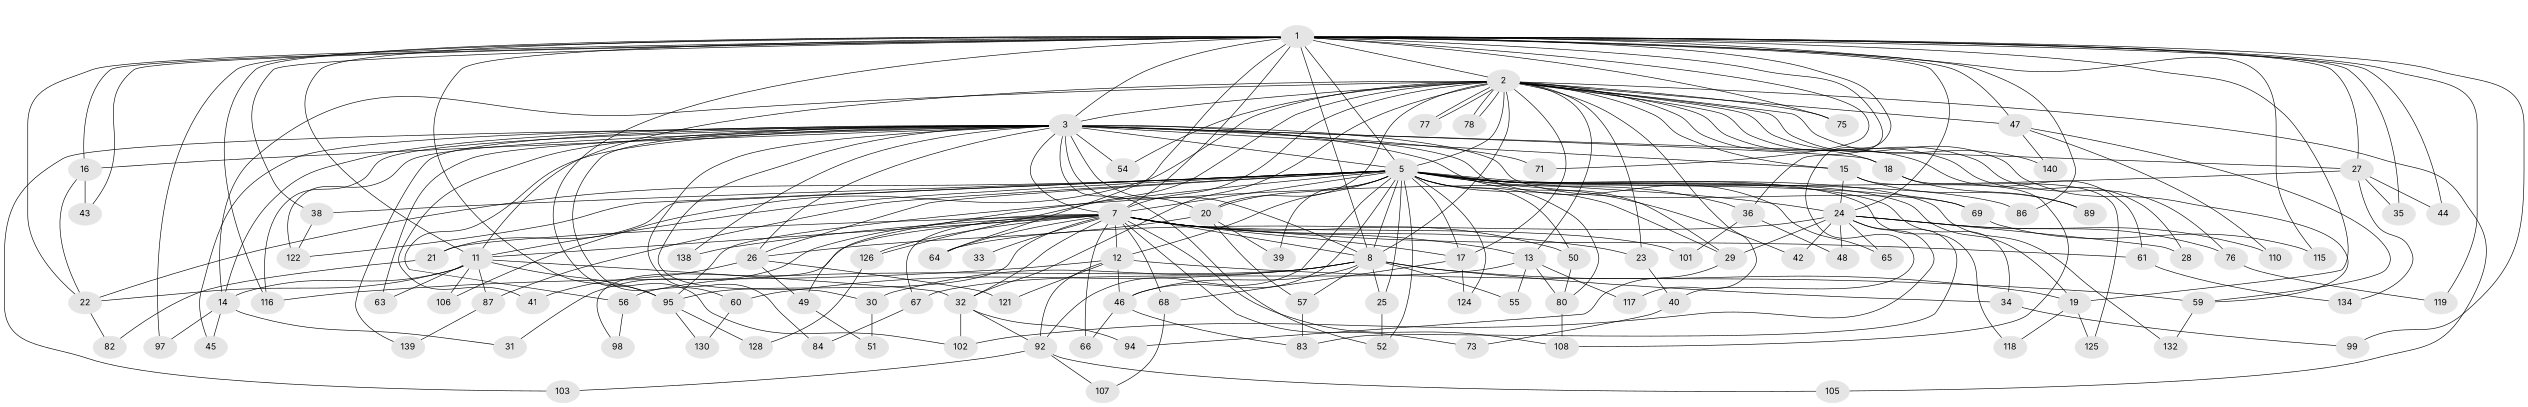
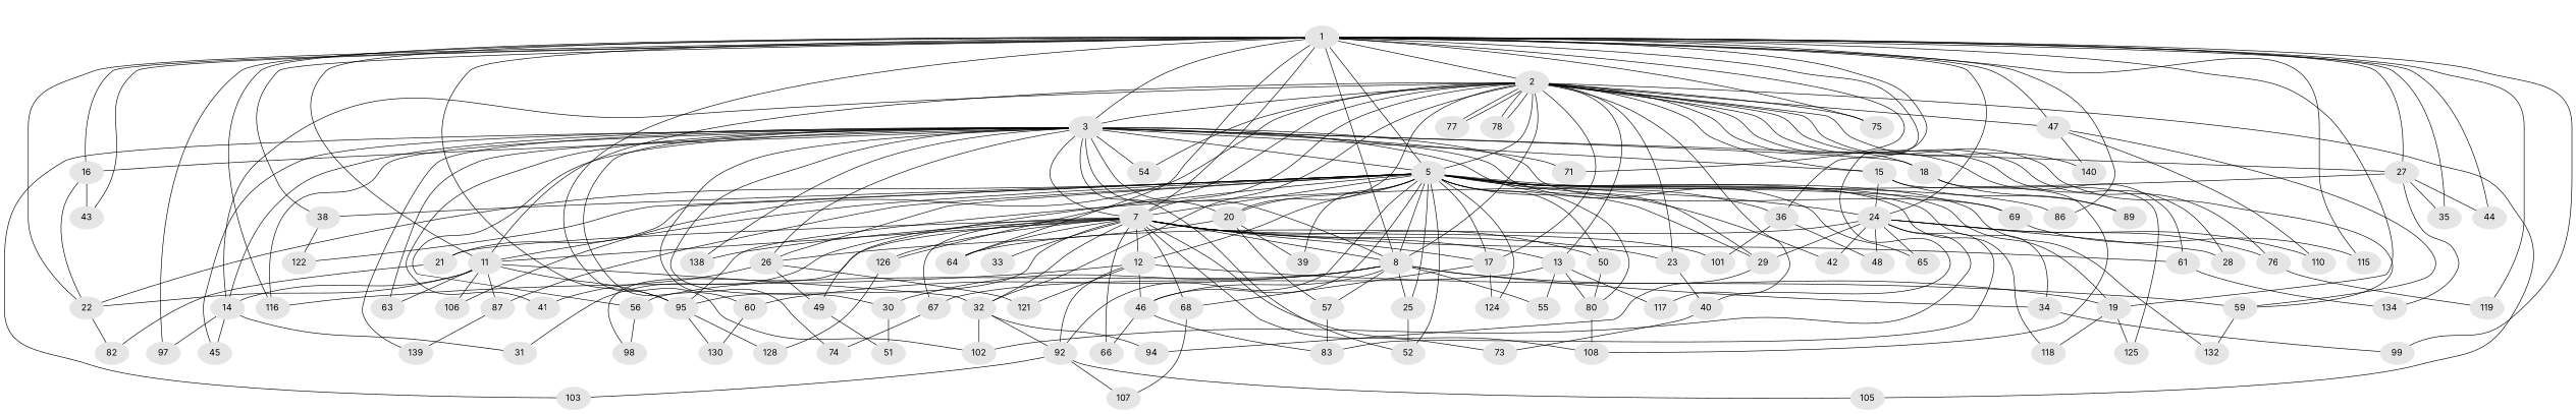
  graph {
    fontname=Inter
    node [color=gray90 fontname=Inter style=filled]
    edge [fontname=Inter]
    1 [super="+6"]
    2 [super="+70"]
    3 [super="+4"]
    5 [super="+10"]
    7 [super="+9"]
    8 [super="+88"]
    11 [super="+85"]
    16 [super="+131"]
    19 [super="+96"]
    22 [super="+123"]
    24 [super="+81"]
    27 [super="+141"]
    35
    36
    38
    40
    43
    44
    47 [super="+72"]
    64 [super="+109"]
    71
    75
    86
    95 [super="+120"]
    97
    99
    102 [super="+112"]
    115
    116
    119
    13 [super="+53"]
    14 [super="+114"]
    15 [super="+62"]
    17 [super="+37"]
    18
    20 [super="+93"]
    23
    28
    32 [super="+113"]
    54
    59 [super="+111"]
    61
    76
    77
    78
    105
    106
    117
    126
    140
    26 [super="+94"]
    29 [super="+137"]
    30 [super="+58"]
    41
    45
    52 [super="+79"]
    56
    60 [super="+135"]
    63
    65
    69
-   74 [label=84]
+   74
    103
    122 [super="+127"]
    138
    139
    12 [super="+136"]
    21
    25
    34
    39
    42
    46 [super="+84"]
    49
    50
    80 [super="+104"]
    87
    92 [super="+100"]
    118
    124
    132
    31
    33
    66
    67
    68
    73
    98
    101
    108 [super="+129"]
    55
    57
    125
    82
    48
    83 [super="+90"]
    110
    134
    130
    128
    89
    n102 [label=94]
    121
    51 [super="+133"]
    107
    1 -- 2 [weight=2]
    1 -- 3 [weight=4]
    1 -- 5 [weight=4]
    1 -- 7 [weight=4]
    1 -- 8 [weight=3]
    1 -- 11
    1 -- 16
    1 -- 19
    1 -- 22
    1 -- 24
    1 -- 27
    1 -- 35
    1 -- 36
    1 -- 38
    1 -- 40
    1 -- 43
    1 -- 44
    1 -- 47
    1 -- 64
    1 -- 71
    1 -- 75
    1 -- 86
    1 -- 95
    1 -- 97
    1 -- 99
    1 -- 102
    1 -- 115
    1 -- 116
    1 -- 119
    2 -- 3 [weight=2]
    2 -- 5 [weight=2]
    2 -- 7 [weight=2]
    2 -- 8
    2 -- 11
    2 -- 47 [weight=2]
    2 -- 75
    2 -- 13 [weight=2]
    2 -- 14
    2 -- 15
    2 -- 17
    2 -- 18
    2 -- 20
    2 -- 23
    2 -- 28
    2 -- 32
    2 -- 54
    2 -- 59
    2 -- 61
    2 -- 76
    2 -- 77
    2 -- 77
    2 -- 78
    2 -- 78
    2 -- 105
    2 -- 106
    2 -- 117
    2 -- 126
    2 -- 140
    3 -- 5 [weight=4]
    3 -- 7 [weight=4]
    3 -- 8 [weight=2]
    3 -- 16
    3 -- 27
    3 -- 71
    3 -- 116
    3 -- 14
    3 -- 15
    3 -- 18
    3 -- 20
    3 -- 54
    3 -- 26
    3 -- 29
    3 -- 30
    3 -- 41
    3 -- 45
    3 -- 52
    3 -- 56
    3 -- 60
    3 -- 63
    3 -- 65
    3 -- 69
    3 -- 74
    3 -- 103
-   3 -- 122
    3 -- 138
    3 -- 139
    5 -- 7 [weight=4]
    5 -- 8 [weight=2]
    5 -- 11
    5 -- 19
    5 -- 22
    5 -- 24
    5 -- 36
    5 -- 38
    5 -- 86
    5 -- 17
    5 -- 20
    5 -- 26
    5 -- 29
    5 -- 52
    5 -- 69
    5 -- 122
    5 -- 12
    5 -- 21
    5 -- 25
    5 -- 34
    5 -- 39
    5 -- 42
    5 -- 46
    5 -- 49
    5 -- 50
    5 -- 80
    5 -- 87
    5 -- 92
    5 -- 118
    5 -- 124
    5 -- 132
    7 -- 8 [weight=2]
    7 -- 11
    7 -- 64
    7 -- 95
    7 -- 13
    7 -- 17
    7 -- 23
    7 -- 32
    7 -- 61
    7 -- 126
    7 -- 138
    7 -- 12
    7 -- 21
    7 -- 50
    7 -- 31
    7 -- 33 [weight=2]
    7 -- 66
    7 -- 67
    7 -- 68
    7 -- 73
    7 -- 98
    7 -- 101
    7 -- 108
    8 -- 19
    8 -- 30
    8 -- 56
    8 -- 60 [weight=2]
    8 -- 25
    8 -- 34
    8 -- 46
    8 -- 55
    8 -- 57
    11 -- 22
    11 -- 95
    11 -- 14
    11 -- 32
    11 -- 106
    11 -- 63
    11 -- 87
    16 -- 22
    16 -- 43
    19 -- 118
    19 -- 125
    22 -- 82
    24 -- 64
    24 -- 102
    24 -- 28
    24 -- 76
    24 -- 29
    24 -- 65
    24 -- 42
    24 -- 48
    24 -- 83
    24 -- 110
    27 -- 35
    27 -- 44
    27 -- 95
    27 -- 134
    36 -- 101
    36 -- 48
    38 -- 122
    40 -- 73
    47 -- 59
    47 -- 140
    47 -- 110
    95 -- 130
    95 -- 128
    13 -- 117
    13 -- 80
    13 -- 67
    13 -- 55
    14 -- 97
    14 -- 45
    14 -- 31
    15 -- 24
    15 -- 108
    15 -- 89
    17 -- 124
    17 -- 68
    18 -- 125
    18 -- 89
    20 -- 26
    20 -- 39
    20 -- 57
    23 -- 40
    32 -- 102
    32 -- 92
    32 -- n102
    59 -- 132
    61 -- 134
    76 -- 119
    126 -- 128
    26 -- 41
    26 -- 49
    26 -- 121
    29 -- n102
    30 -- 51 [weight=2]
    56 -- 98
    60 -- 130
    69 -- 115
    12 -- 116
    12 -- 59
    12 -- 46
    12 -- 92
    12 -- 121
    21 -- 82
    25 -- 52
    34 -- 99
    46 -- 66
    46 -- 83
    49 -- 51
    50 -- 80
    80 -- 108
    87 -- 139
    92 -- 105
    92 -- 103
    92 -- 107
    67 -- 74
    68 -- 107
    57 -- 83
  }
